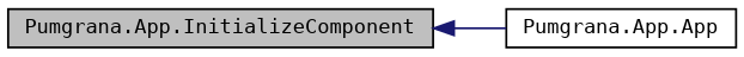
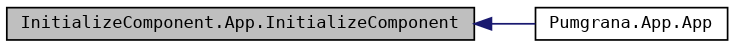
  digraph {
    rankdir=LR
    fontname="DejaVu Sans Mono"
    node [color=black fontname="DejaVu Sans Mono" fontsize=10 shape=record style=filled]
-   n1 [fillcolor=grey75 fontcolor=black height=0.2 label="Pumgrana.App.InitializeComponent" width=0.4]
+   n1 [fillcolor=grey75 fontcolor=black height=0.2 label="InitializeComponent.App.InitializeComponent" width=0.4]
    n2 [fillcolor=white height=0.2 label="Pumgrana.App.App" width=0.4]
    n1 -> n2 [color=midnightblue dir=back fontname="DejaVu Sans Mono" fontsize=10 labelfontname=Helvetica labelfontsize=10 style=solid]
  }
